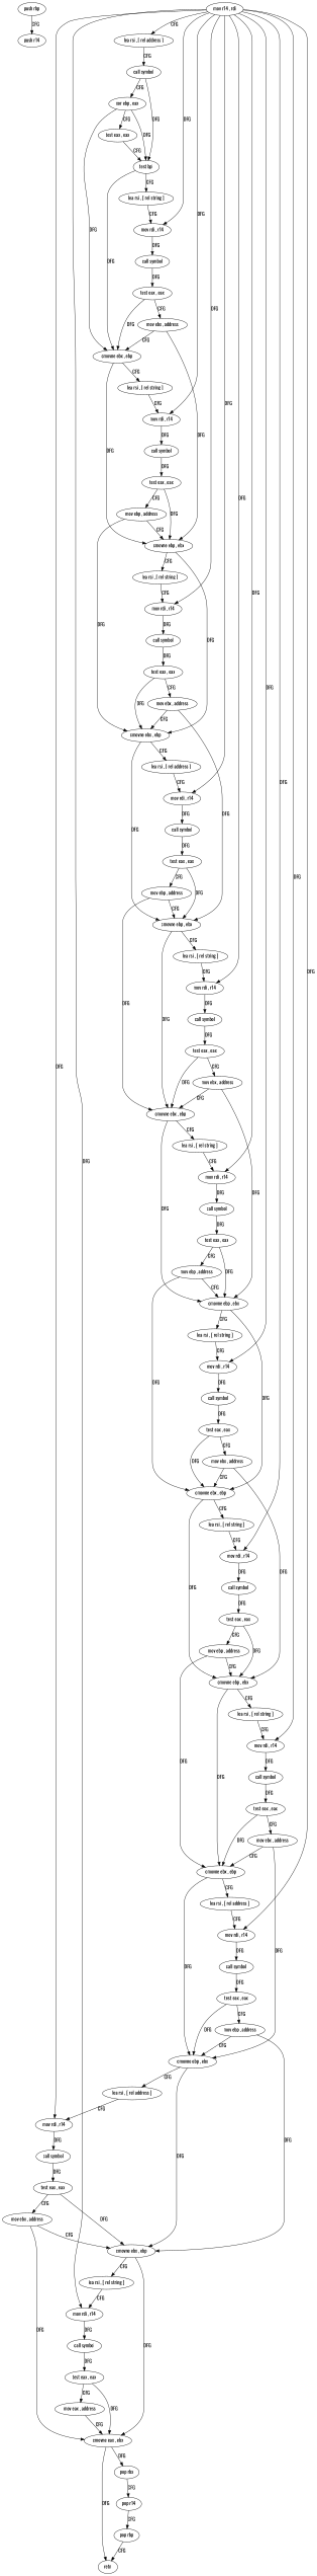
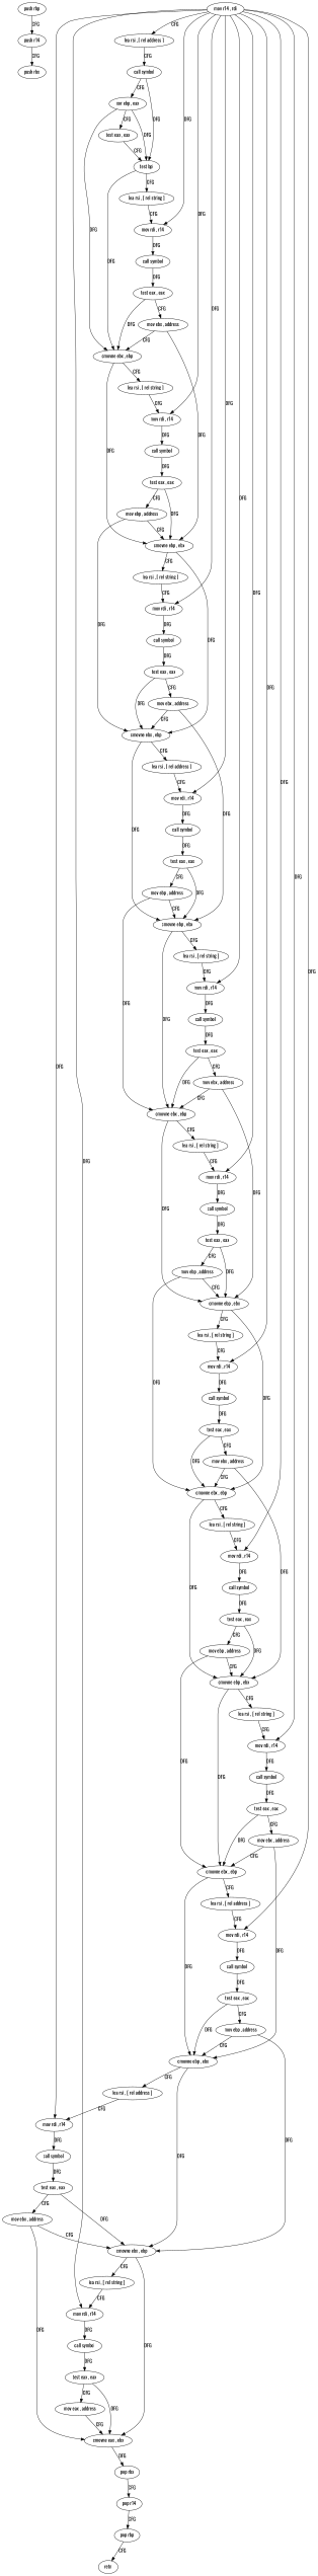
  digraph {
    fontname=Oswald
    node [fontname=Oswald]
    edge [fontname=Oswald]
    n1 [label="push rbp"]
    n2 [label="push r14"]
+   n3 [label="push rbx"]
    n4 [label="mov r14 , rdi"]
    n5 [label="lea rsi , [ rel address ]"]
    n6 [label="mov rdi , r14"]
    n7 [label="mov rdi , r14"]
    n8 [label="mov rdi , r14"]
    n9 [label="mov rdi , r14"]
    n10 [label="mov rdi , r14"]
    n11 [label="mov rdi , r14"]
    n12 [label="mov rdi , r14"]
    n13 [label="mov rdi , r14"]
    n14 [label="mov rdi , r14"]
    n15 [label="mov rdi , r14"]
    n16 [label="mov rdi , r14"]
    n17 [label="mov rdi , r14"]
    n18 [label="call symbol"]
    n19 [label="call symbol"]
    n20 [label="call symbol"]
    n21 [label="call symbol"]
    n22 [label="call symbol"]
    n23 [label="call symbol"]
    n24 [label="call symbol"]
    n25 [label="call symbol"]
    n26 [label="call symbol"]
    n27 [label="call symbol"]
    n28 [label="call symbol"]
    n29 [label="call symbol"]
    n30 [label="call symbol"]
    n31 [label="xor ebp , eax"]
    n32 [label="test bpl"]
    n33 [label="test eax , eax"]
    n34 [label="cmovne ebx , ebp"]
    n35 [label="lea rsi , [ rel string ]"]
    n36 [label="cmovne ebp , ebx"]
    n37 [label="lea rsi , [ rel string ]"]
    n38 [label="test eax , eax"]
    n39 [label="mov ebx , address"]
    n40 [label="cmovne ebx , ebp"]
    n41 [label="lea rsi , [ rel string ]"]
    n42 [label="test eax , eax"]
    n43 [label="mov ebp , address"]
    n44 [label="cmovne ebp , ebx"]
    n45 [label="lea rsi , [ rel address ]"]
    n46 [label="test eax , eax"]
    n47 [label="mov ebx , address"]
    n48 [label="cmovne ebx , ebp"]
    n49 [label="lea rsi , [ rel string ]"]
    n50 [label="test eax , eax"]
    n51 [label="mov ebp , address"]
    n52 [label="cmovne ebp , ebx"]
    n53 [label="lea rsi , [ rel string ]"]
    n54 [label="test eax , eax"]
    n55 [label="mov ebx , address"]
    n56 [label="cmovne ebx , ebp"]
    n57 [label="lea rsi , [ rel string ]"]
    n58 [label="test eax , eax"]
    n59 [label="mov ebp , address"]
    n60 [label="cmovne ebp , ebx"]
    n61 [label="lea rsi , [ rel string ]"]
    n62 [label="test eax , eax"]
    n63 [label="mov ebx , address"]
    n64 [label="cmovne ebx , ebp"]
    n65 [label="lea rsi , [ rel string ]"]
    n66 [label="test eax , eax"]
    n67 [label="mov ebp , address"]
    n68 [label="cmovne ebp , ebx"]
    n69 [label="lea rsi , [ rel address ]"]
    n70 [label="test eax , eax"]
    n71 [label="mov ebx , address"]
    n72 [label="cmovne ebx , ebp"]
    n73 [label="lea rsi , [ rel address ]"]
    n74 [label="test eax , eax"]
    n75 [label="mov ebp , address"]
    n76 [label="cmovne eax , ebx"]
    n77 [label="lea rsi , [ rel string ]"]
    n78 [label="test eax , eax"]
    n79 [label="mov ebx , address"]
    n80 [label=retn]
    n81 [label="pop rbx"]
    n82 [label="test eax , eax"]
    n83 [label="mov eax , address"]
    n84 [label="pop r14"]
    n85 [label="pop rbp"]
    n1 -> n2 [label=CFG]
+   n2 -> n3 [label=CFG]
    n4 -> n5 [label=CFG]
    n4 -> n6 [label=DFG]
    n4 -> n7 [label=DFG]
    n4 -> n8 [label=DFG]
    n4 -> n9 [label=DFG]
    n4 -> n10 [label=DFG]
    n4 -> n11 [label=DFG]
    n4 -> n12 [label=DFG]
    n4 -> n13 [label=DFG]
    n4 -> n14 [label=DFG]
    n4 -> n15 [label=DFG]
    n4 -> n16 [label=DFG]
    n4 -> n17 [label=DFG]
    n5 -> n18 [label=CFG]
    n6 -> n19 [label=DFG]
    n7 -> n20 [label=DFG]
    n8 -> n21 [label=DFG]
    n9 -> n22 [label=DFG]
    n10 -> n23 [label=DFG]
    n11 -> n24 [label=DFG]
    n12 -> n25 [label=DFG]
    n13 -> n26 [label=DFG]
    n14 -> n27 [label=DFG]
    n15 -> n28 [label=DFG]
    n16 -> n29 [label=DFG]
    n17 -> n30 [label=DFG]
    n18 -> n31 [label=CFG]
    n18 -> n32 [label=DFG]
    n19 -> n38 [label=DFG]
    n20 -> n42 [label=DFG]
    n21 -> n46 [label=DFG]
    n22 -> n50 [label=DFG]
    n23 -> n54 [label=DFG]
    n24 -> n58 [label=DFG]
    n25 -> n62 [label=DFG]
    n26 -> n66 [label=DFG]
    n27 -> n70 [label=DFG]
    n28 -> n74 [label=DFG]
    n29 -> n78 [label=DFG]
    n30 -> n82 [label=DFG]
    n31 -> n32 [label=DFG]
    n31 -> n33 [label=CFG]
    n31 -> n34 [label=DFG]
    n32 -> n34 [label=DFG]
    n32 -> n35 [label=CFG]
    n33 -> n32 [label=CFG]
    n34 -> n36 [label=DFG]
    n34 -> n37 [label=CFG]
    n35 -> n6 [label=CFG]
    n36 -> n40 [label=DFG]
    n36 -> n41 [label=CFG]
    n37 -> n7 [label=CFG]
    n38 -> n34 [label=DFG]
    n38 -> n39 [label=CFG]
    n39 -> n34 [label=CFG]
    n39 -> n36 [label=DFG]
    n40 -> n44 [label=DFG]
    n40 -> n45 [label=CFG]
    n41 -> n8 [label=CFG]
    n42 -> n36 [label=DFG]
    n42 -> n43 [label=CFG]
    n43 -> n36 [label=CFG]
    n43 -> n40 [label=DFG]
    n44 -> n48 [label=DFG]
    n44 -> n49 [label=CFG]
    n45 -> n9 [label=CFG]
    n46 -> n40 [label=DFG]
    n46 -> n47 [label=CFG]
    n47 -> n40 [label=CFG]
    n47 -> n44 [label=DFG]
    n48 -> n52 [label=DFG]
    n48 -> n53 [label=CFG]
    n49 -> n10 [label=CFG]
    n50 -> n44 [label=DFG]
    n50 -> n51 [label=CFG]
    n51 -> n44 [label=CFG]
    n51 -> n48 [label=DFG]
    n52 -> n56 [label=DFG]
    n52 -> n57 [label=CFG]
    n53 -> n11 [label=CFG]
    n54 -> n48 [label=DFG]
    n54 -> n55 [label=CFG]
    n55 -> n48 [label=CFG]
    n55 -> n52 [label=DFG]
    n56 -> n60 [label=DFG]
    n56 -> n61 [label=CFG]
    n57 -> n12 [label=CFG]
    n58 -> n52 [label=DFG]
    n58 -> n59 [label=CFG]
    n59 -> n52 [label=CFG]
    n59 -> n56 [label=DFG]
    n60 -> n64 [label=DFG]
    n60 -> n65 [label=CFG]
    n61 -> n13 [label=CFG]
    n62 -> n56 [label=DFG]
    n62 -> n63 [label=CFG]
    n63 -> n56 [label=CFG]
    n63 -> n60 [label=DFG]
    n64 -> n68 [label=DFG]
    n64 -> n69 [label=CFG]
    n65 -> n14 [label=CFG]
    n66 -> n60 [label=DFG]
    n66 -> n67 [label=CFG]
    n67 -> n60 [label=CFG]
    n67 -> n64 [label=DFG]
    n68 -> n72 [label=DFG]
    n68 -> n73 [label=CFG]
    n69 -> n15 [label=CFG]
    n70 -> n64 [label=DFG]
    n70 -> n71 [label=CFG]
    n71 -> n64 [label=CFG]
    n71 -> n68 [label=DFG]
    n72 -> n76 [label=DFG]
    n72 -> n77 [label=CFG]
    n73 -> n16 [label=CFG]
    n74 -> n68 [label=DFG]
    n74 -> n75 [label=CFG]
    n75 -> n68 [label=CFG]
    n75 -> n72 [label=DFG]
-   n76 -> n80 [label=DFG]
    n76 -> n81 [label=DFG]
    n77 -> n17 [label=CFG]
    n78 -> n72 [label=DFG]
    n78 -> n79 [label=CFG]
    n79 -> n72 [label=CFG]
    n79 -> n76 [label=DFG]
    n81 -> n84 [label=CFG]
    n82 -> n76 [label=DFG]
    n82 -> n83 [label=CFG]
    n83 -> n76 [label=CFG]
    n84 -> n85 [label=CFG]
    n85 -> n80 [label=CFG]
  }
